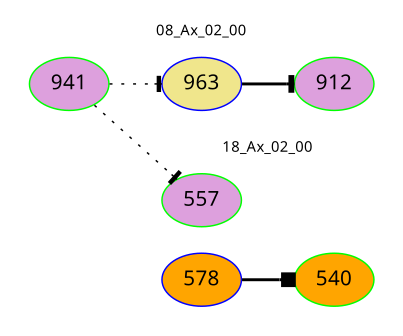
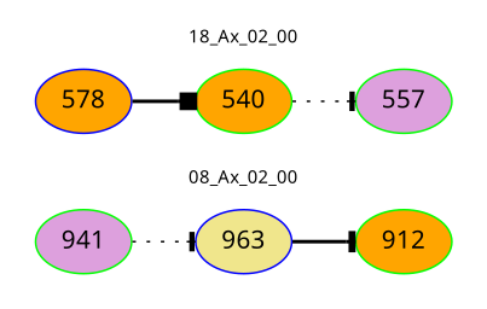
  digraph {
    fontname="Noto Sans"
    rankdir=LR
    node [color=green fillcolor=orange fontname="Noto Sans" style=filled]
    edge [arrowhead=tee color=black fontname="Noto Sans" style=dotted]
    n1 [fillcolor=plum label=941]
-   n2 [fillcolor=plum label=912]
+   n2 [label=912]
    n3 [color=blue fillcolor=khaki label=963]
    n4 [label=540]
    n5 [fillcolor=plum label=557]
    n6 [color=blue label=578]
    subgraph cluster_1 {
      color=white
      fontsize=10
      label="08_Ax_02_00"
      n1
      n2
      n3
    }
    subgraph cluster_2 {
      color=white
      fontsize=10
      label="18_Ax_02_00"
      n4
      n5
      n6
    }
    n1 -> n3
    n3 -> n2 [style=bold]
-   n1 -> n5
+   n4 -> n5
    n6 -> n4 [arrowhead=box style=bold]
  }
